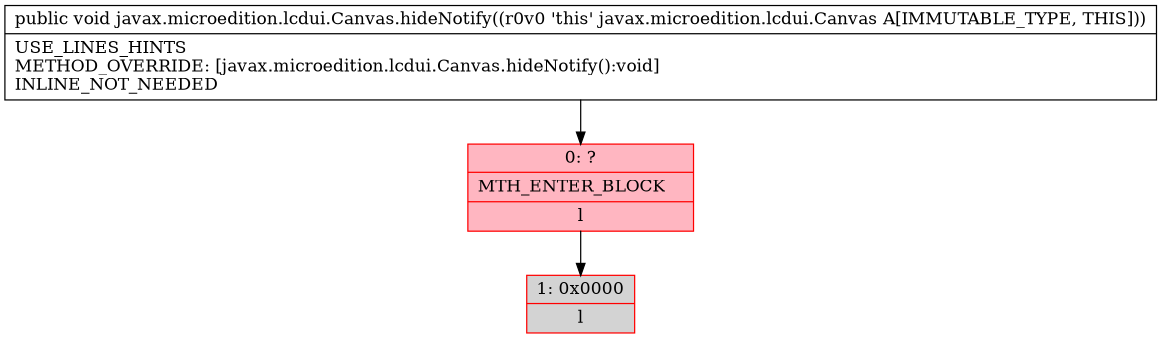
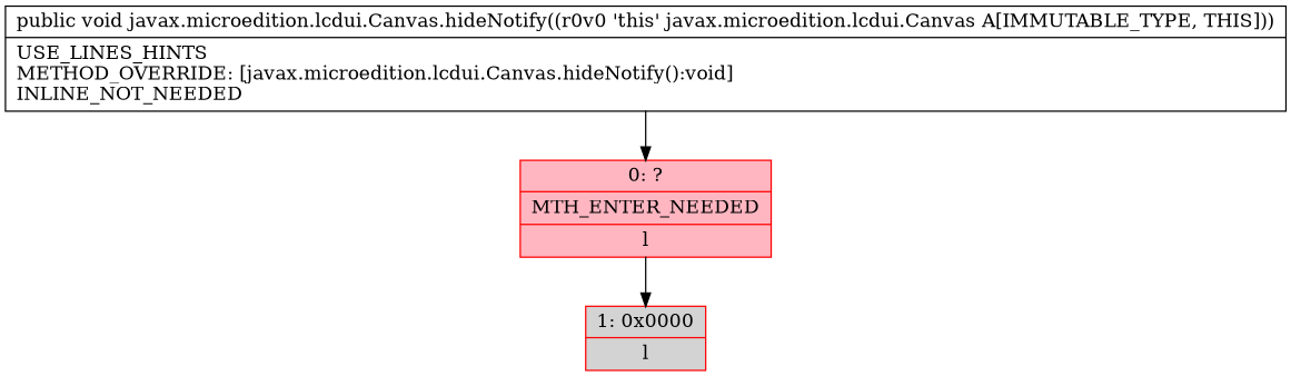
  digraph {
    node [color=red shape=record style=filled]
-   n1 [fillcolor=lightpink label="{0\:\ ?|MTH_ENTER_BLOCK\l|l}"]
+   n1 [fillcolor=lightpink label="{0\:\ ?|MTH_ENTER_NEEDED\l|l}"]
    n2 [fillcolor=lightgrey label="{1\:\ 0x0000|l}"]
    n3 [fillcolor=white label="{public void javax.microedition.lcdui.Canvas.hideNotify((r0v0 'this' javax.microedition.lcdui.Canvas A[IMMUTABLE_TYPE, THIS]))  | USE_LINES_HINTS\lMETHOD_OVERRIDE: [javax.microedition.lcdui.Canvas.hideNotify():void]\lINLINE_NOT_NEEDED\l}" color=""]
    subgraph cluster_1 {
      label="R(0)"
    }
    n1 -> n2
    n3 -> n1
  }
